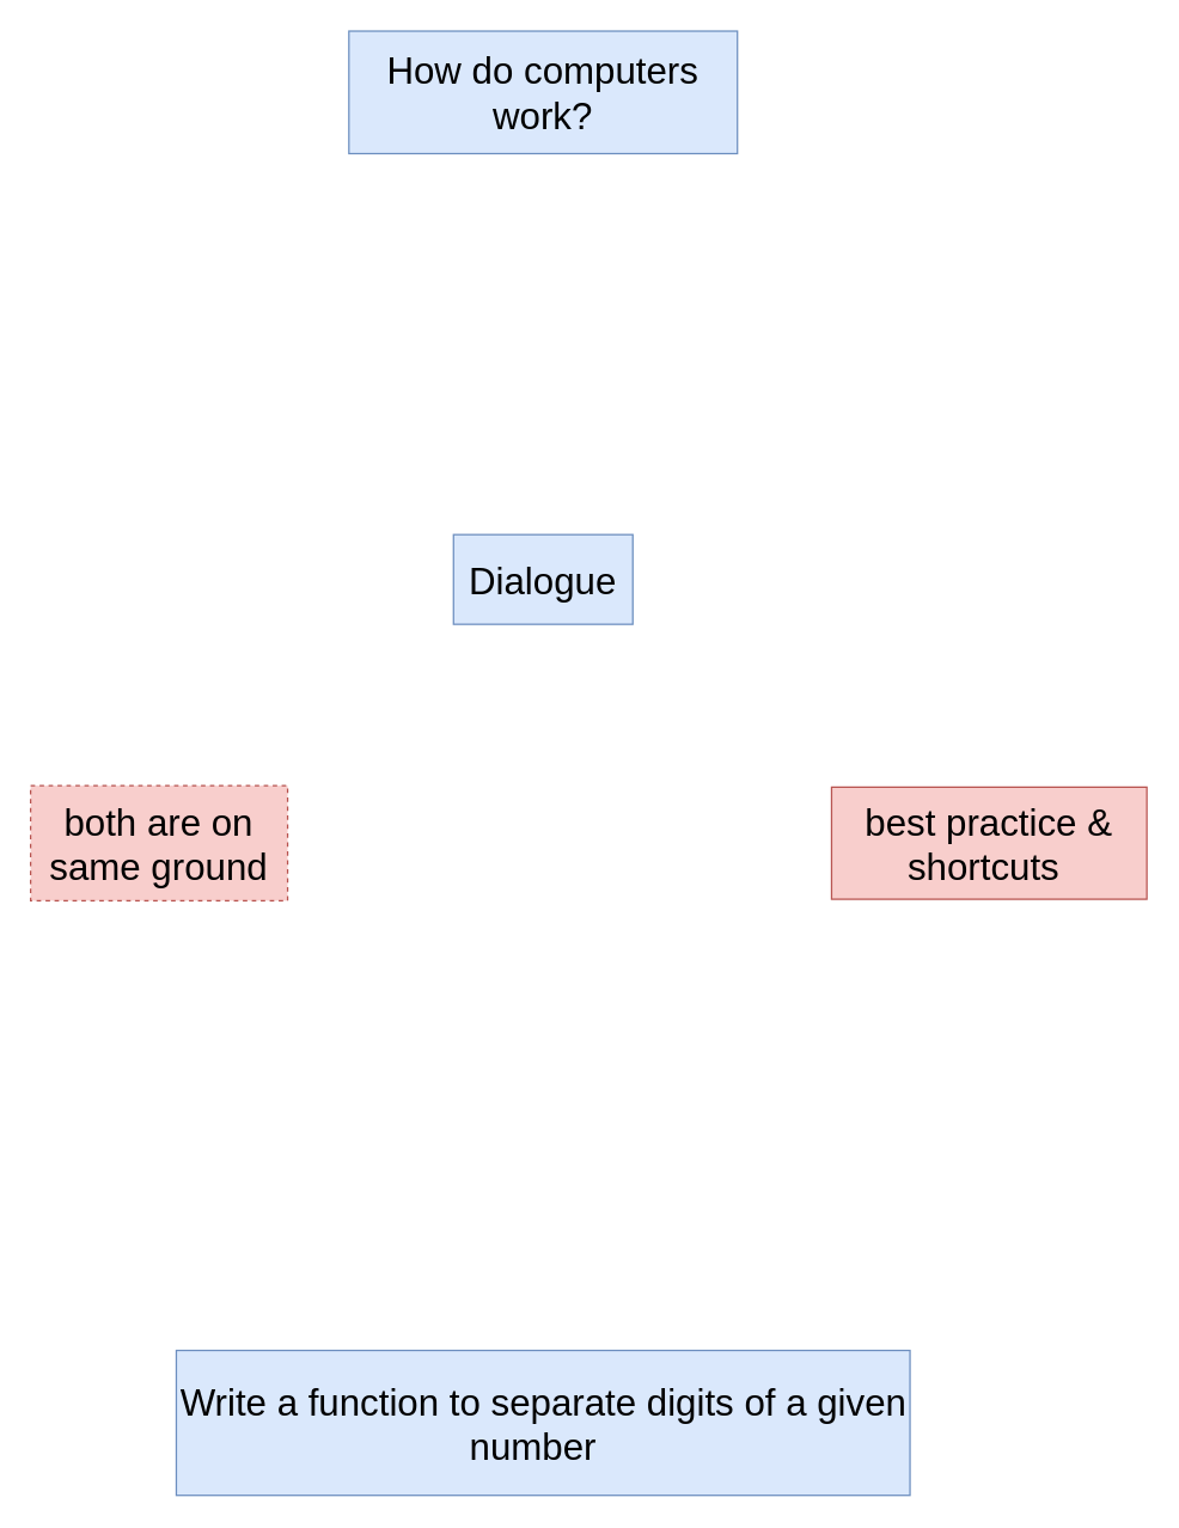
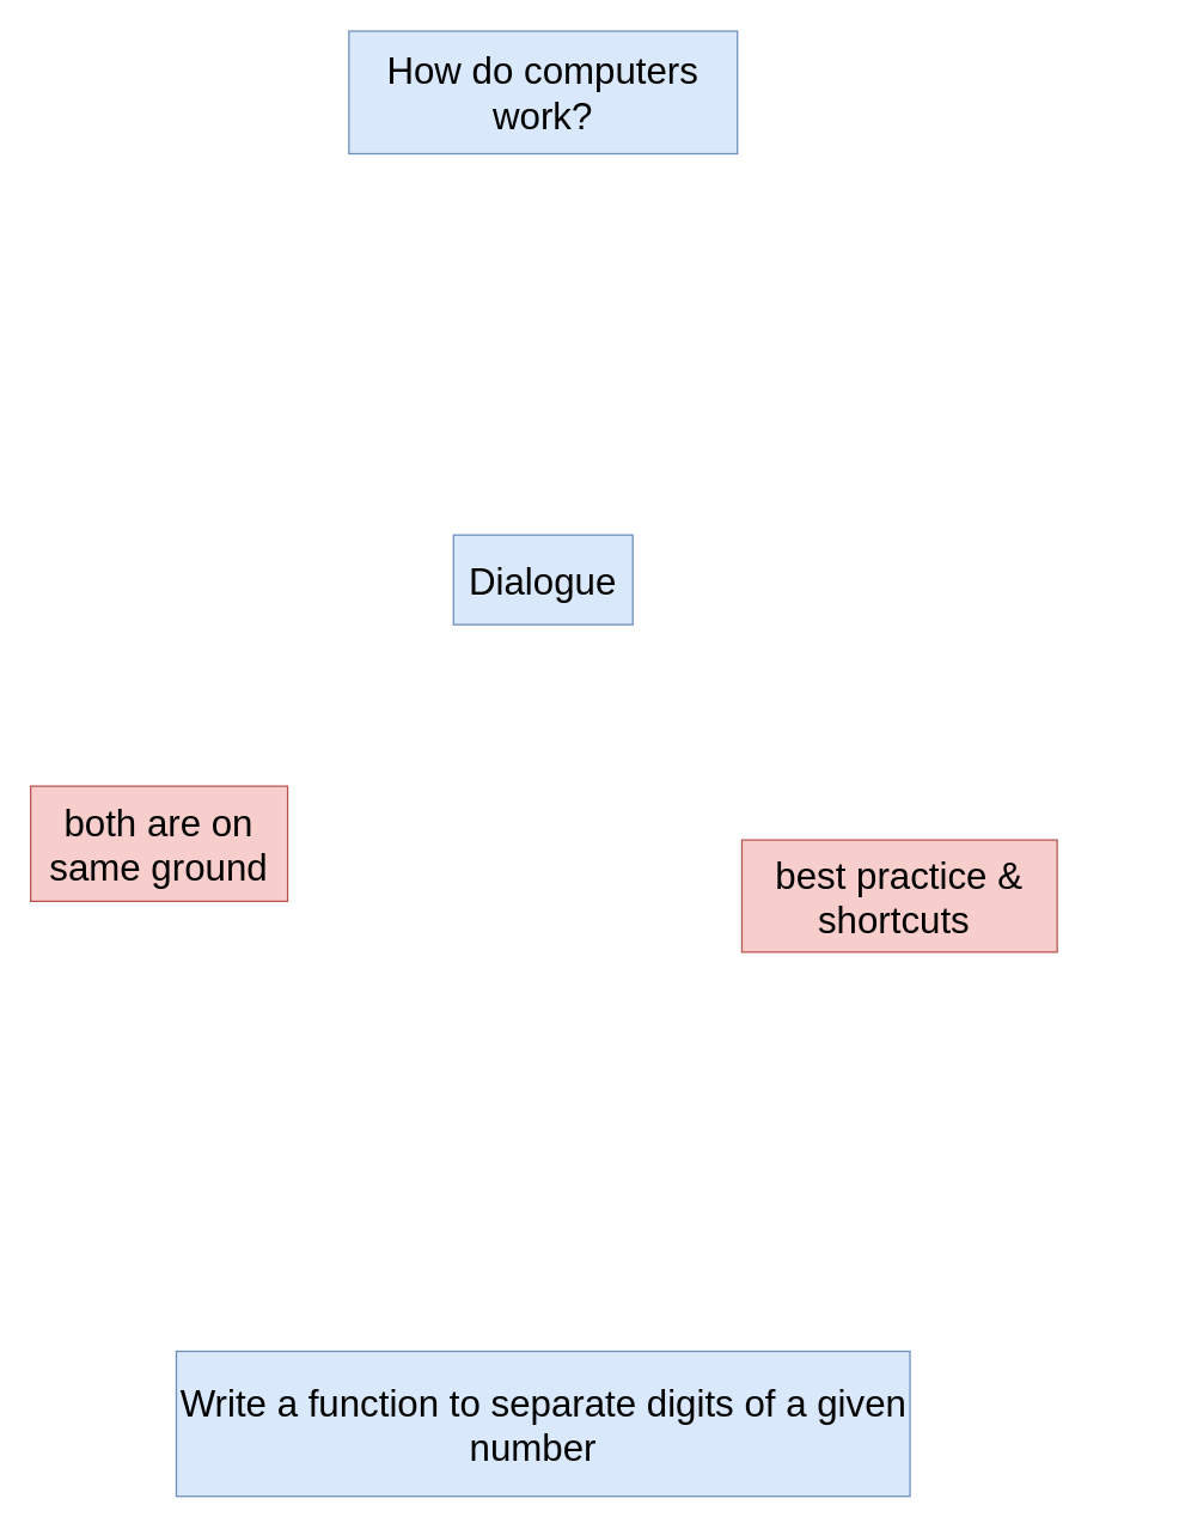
  <mxCell id="0" />
  <mxCell id="1" parent="0" />
  <mxCell id="2" value="How do computers work?" style="rounded=0;whiteSpace=wrap;html=1;fontSize=25;fillColor=#dae8fc;strokeColor=#6c8ebf;" vertex="1" parent="1"><mxGeometry x="233" y="20" width="260" height="82" as="geometry" /></mxCell>
  <mxCell id="3" value="Write a function to separate digits of a given number&amp;nbsp;&amp;nbsp;" style="rounded=0;whiteSpace=wrap;html=1;fontSize=25;fillColor=#dae8fc;strokeColor=#6c8ebf;" vertex="1" parent="1"><mxGeometry x="117.5" y="903" width="491" height="97" as="geometry" /></mxCell>
- <mxCell id="4" value="both are on same ground" style="rounded=0;whiteSpace=wrap;html=1;sketch=0;fontSize=25;fillColor=#f8cecc;strokeColor=#b85450;dashed=1;" vertex="1" parent="1"><mxGeometry x="20" y="525" width="172" height="77" as="geometry" /></mxCell>
+ <mxCell id="4" value="both are on same ground" style="rounded=0;whiteSpace=wrap;html=1;sketch=0;fontSize=25;fillColor=#f8cecc;strokeColor=#b85450;" vertex="1" parent="1"><mxGeometry x="20" y="525" width="172" height="77" as="geometry" /></mxCell>
  <mxCell id="5" value="Dialogue" style="rounded=0;whiteSpace=wrap;html=1;sketch=0;fontSize=25;fillColor=#dae8fc;strokeColor=#6c8ebf;" vertex="1" parent="1"><mxGeometry x="303" y="357" width="120" height="60" as="geometry" /></mxCell>
- <mxCell id="6" value="best practice &amp;amp; shortcuts&amp;nbsp;" style="rounded=0;whiteSpace=wrap;html=1;sketch=0;fontSize=25;fillColor=#f8cecc;strokeColor=#b85450;" vertex="1" parent="1"><mxGeometry x="556" y="526" width="211" height="75" as="geometry" /></mxCell>
+ <mxCell id="6" value="best practice &amp;amp; shortcuts&amp;nbsp;" style="rounded=0;whiteSpace=wrap;html=1;sketch=0;fontSize=25;fillColor=#f8cecc;strokeColor=#b85450;" vertex="1" parent="1"><mxGeometry x="496" y="561" width="211" height="75" as="geometry" /></mxCell>
